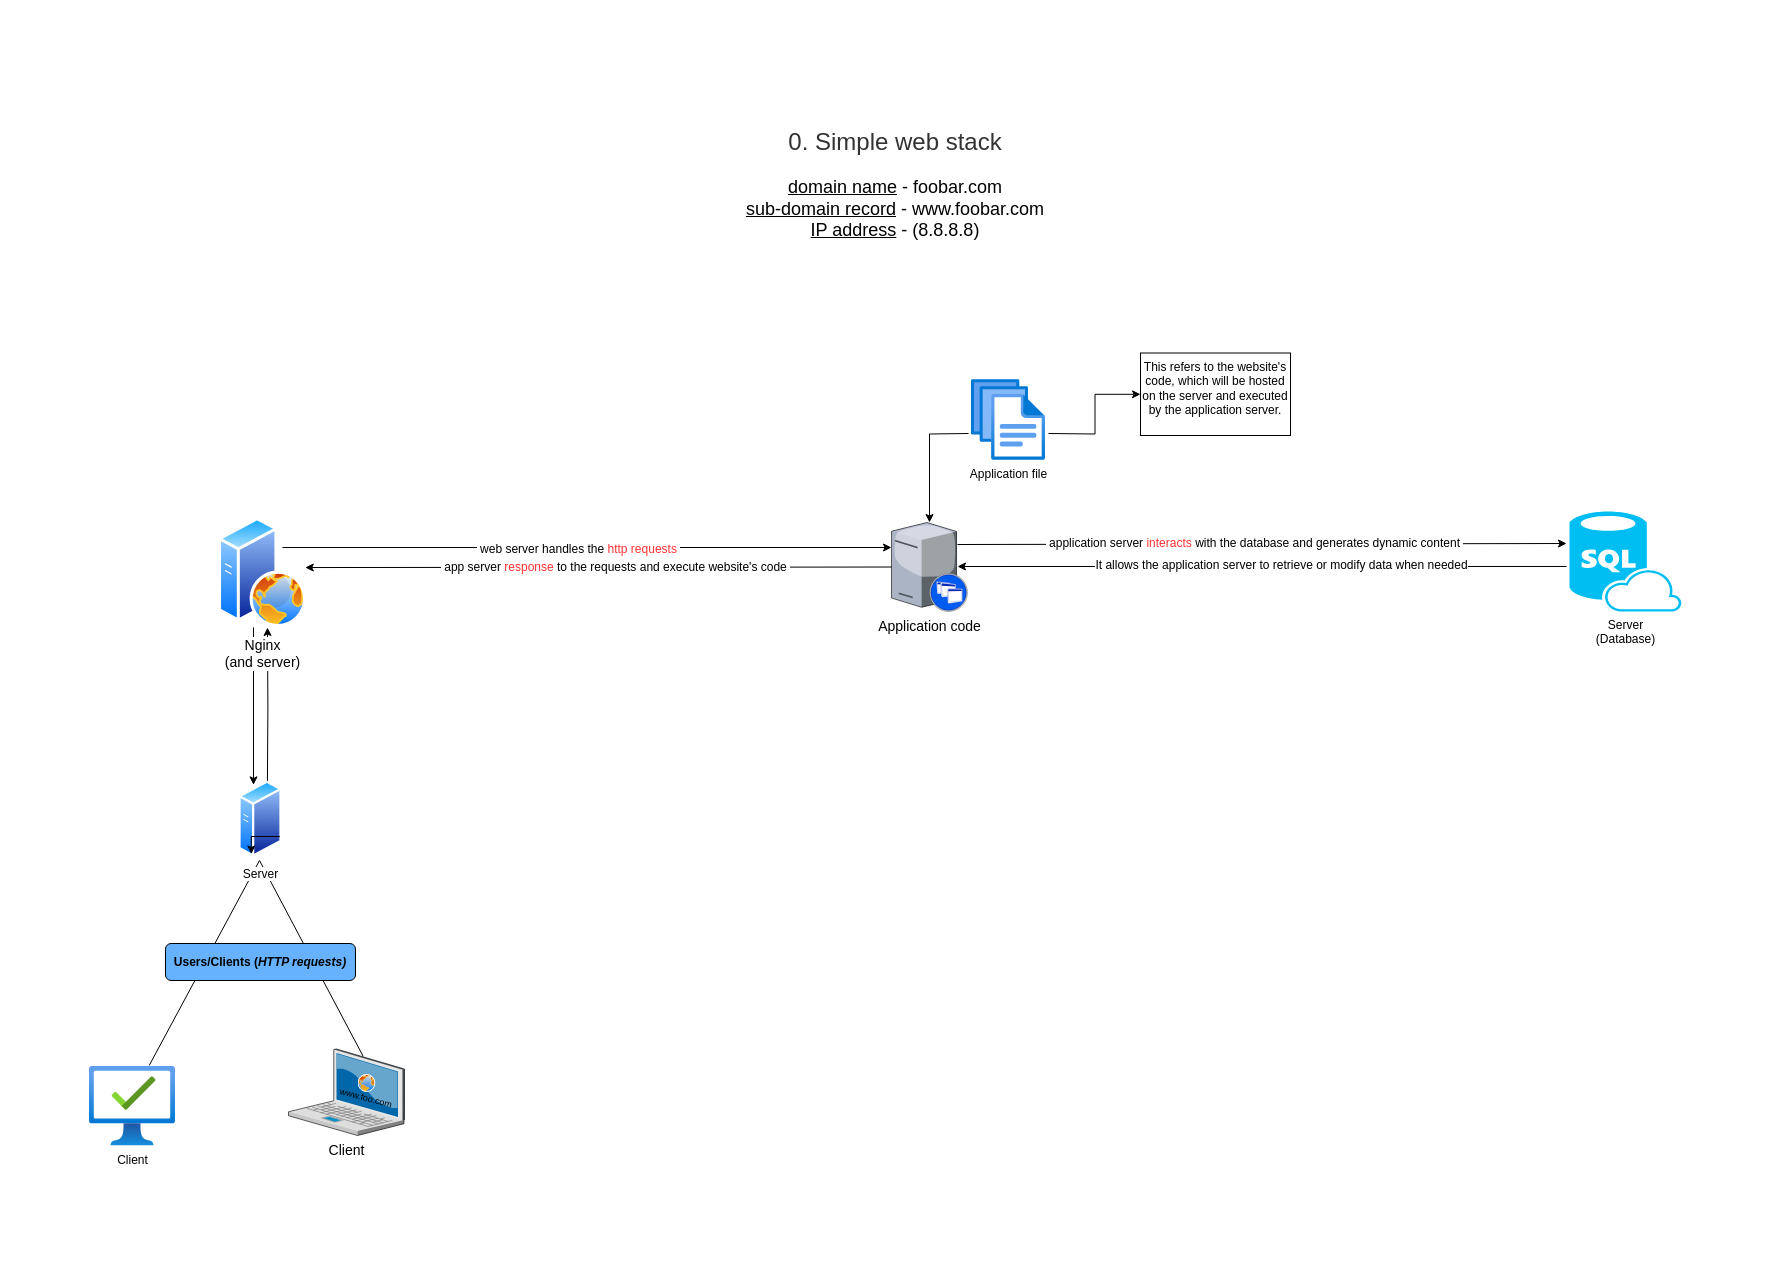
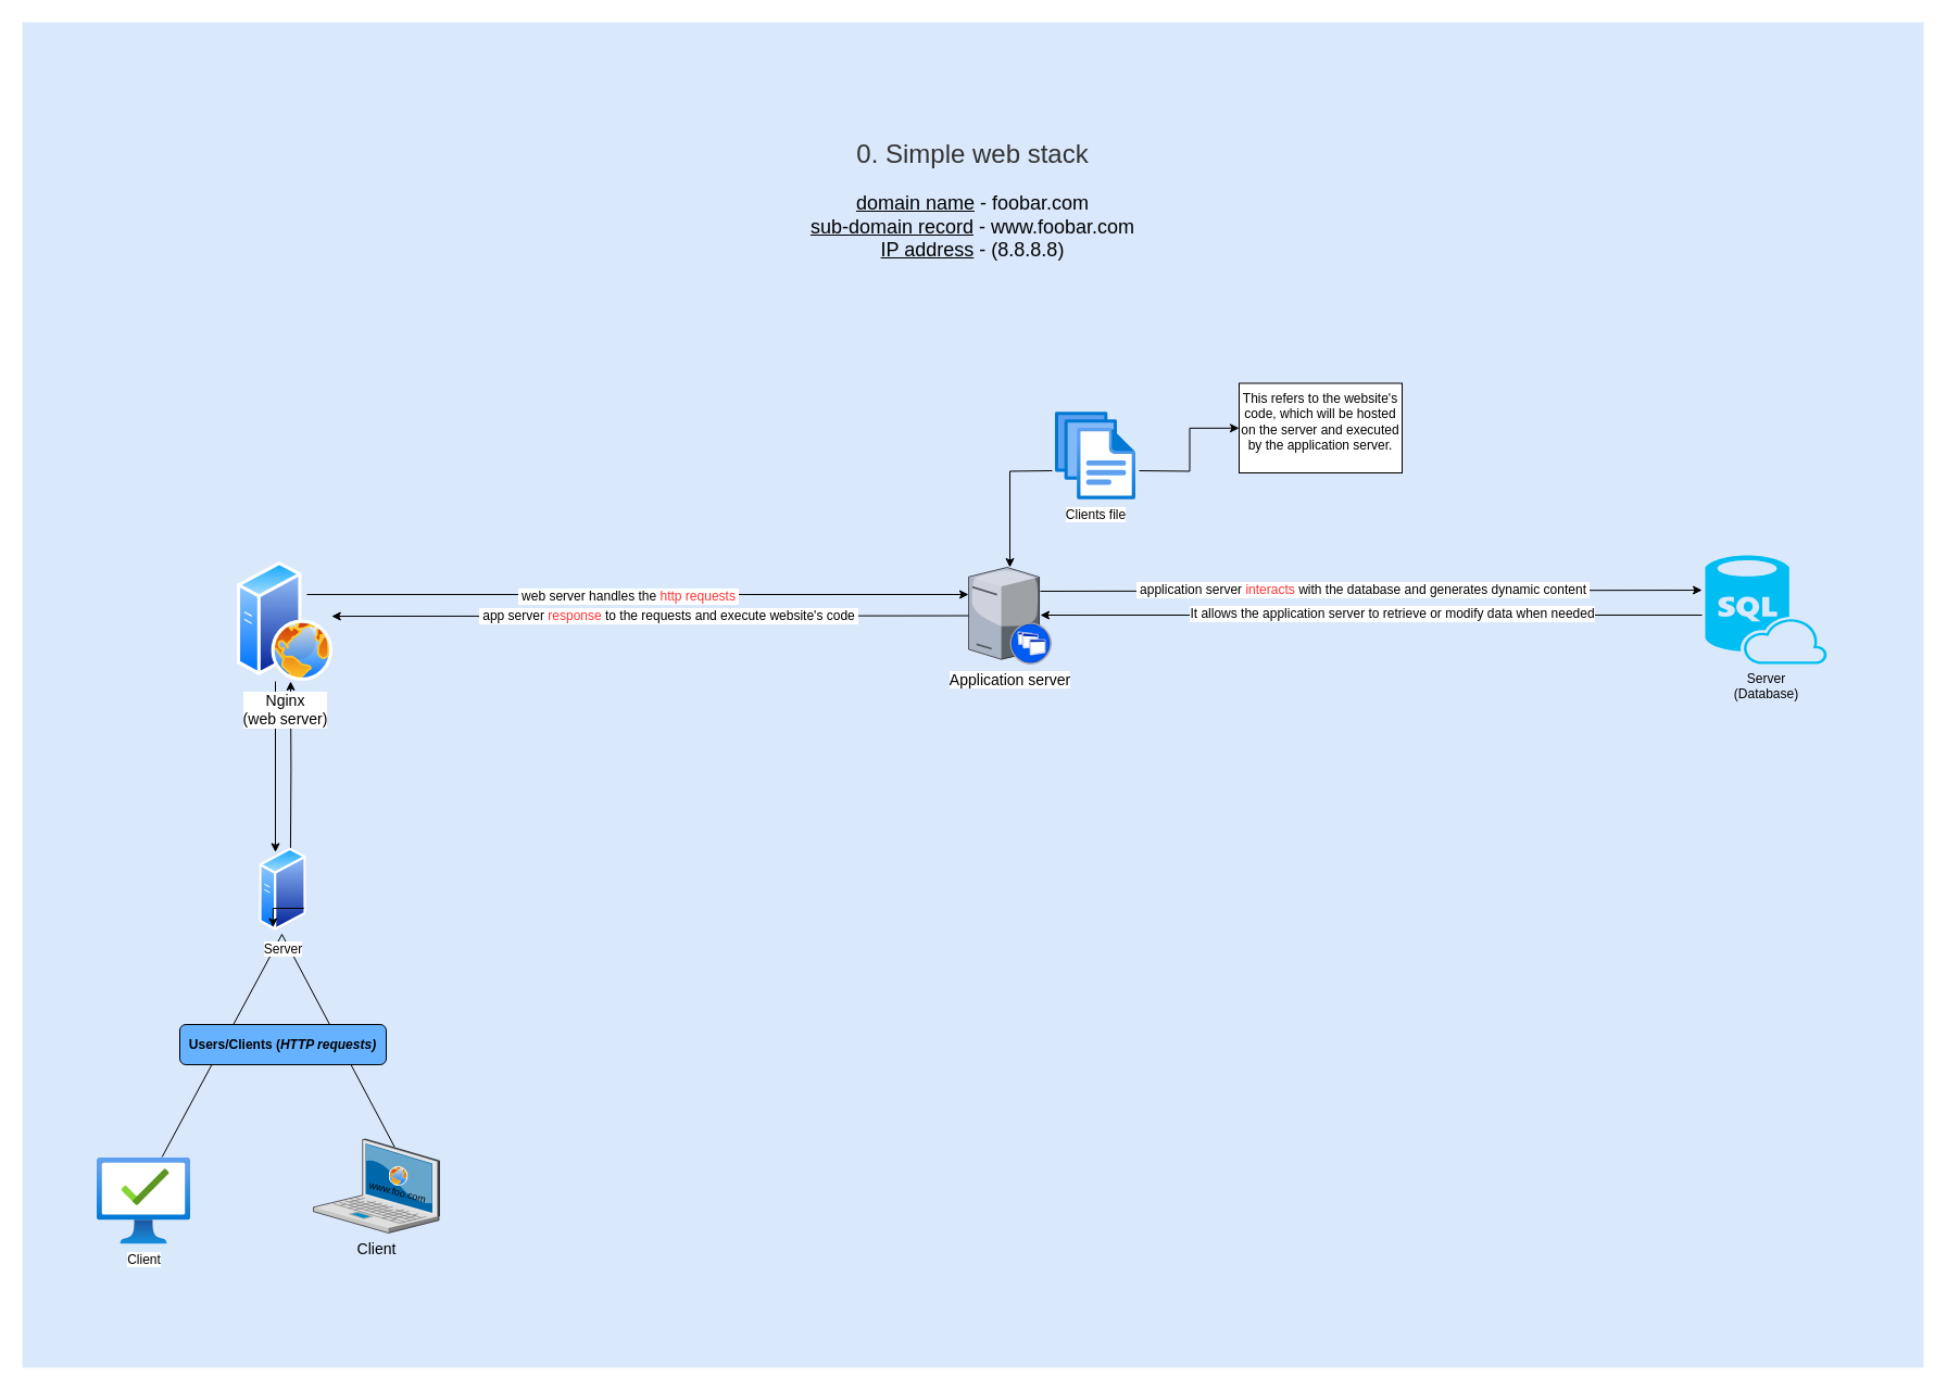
  <mxCell id="0" />
  <mxCell id="1" parent="0" />
  <mxCell id="2" value="" style="edgeStyle=orthogonalEdgeStyle;rounded=0;orthogonalLoop=1;jettySize=auto;html=1;" edge="1" parent="1"><mxGeometry relative="1" as="geometry"><mxPoint x="509" y="830" as="targetPoint" /></mxGeometry></mxCell>
  <mxCell id="3" value="Yes" style="edgeStyle=orthogonalEdgeStyle;rounded=0;html=1;jettySize=auto;orthogonalLoop=1;fontSize=11;endArrow=block;endFill=0;endSize=8;strokeWidth=1;shadow=0;labelBackgroundColor=none;" parent="1" edge="1"><mxGeometry y="10" relative="1" as="geometry"><mxPoint as="offset" /><mxPoint x="539" y="950" as="sourcePoint" /></mxGeometry></mxCell>
  <mxCell id="4" value="" style="edgeStyle=orthogonalEdgeStyle;rounded=0;orthogonalLoop=1;jettySize=auto;html=1;" edge="1" parent="1"><mxGeometry relative="1" as="geometry"><mxPoint x="489" y="1070" as="targetPoint" /></mxGeometry></mxCell>
  <mxCell id="5" value="" style="image;aspect=fixed;perimeter=ellipsePerimeter;html=1;align=center;shadow=0;dashed=0;spacingTop=3;image=img/lib/active_directory/web_server.svg;" vertex="1" parent="1"><mxGeometry x="639" y="240" width="48" height="60" as="geometry" /></mxCell>
  <mxCell id="6" value="client" style="verticalLabelPosition=bottom;sketch=0;aspect=fixed;html=1;verticalAlign=top;strokeColor=none;align=center;outlineConnect=0;shape=mxgraph.citrix.laptop_2;" vertex="1" parent="1"><mxGeometry x="389" y="310" width="106" height="79.04" as="geometry" /></mxCell>
  <mxCell id="7" value="" style="endArrow=classic;html=1;rounded=0;" edge="1" parent="1"><mxGeometry width="50" height="50" relative="1" as="geometry"><mxPoint x="659" y="240" as="sourcePoint" /><mxPoint x="659" y="170" as="targetPoint" /></mxGeometry></mxCell>
  <mxCell id="8" value="" style="endArrow=classic;html=1;rounded=0;" edge="1" parent="1"><mxGeometry width="50" height="50" relative="1" as="geometry"><mxPoint x="669" y="250" as="sourcePoint" /><mxPoint x="669" y="180" as="targetPoint" /></mxGeometry></mxCell>
  <mxCell id="9" value="" style="endArrow=classic;html=1;rounded=0;" edge="1" parent="1"><mxGeometry width="50" height="50" relative="1" as="geometry"><mxPoint x="749" y="150" as="sourcePoint" /><mxPoint x="749" y="80" as="targetPoint" /></mxGeometry></mxCell>
  <mxCell id="10" value="" style="endArrow=classic;html=1;rounded=0;" edge="1" parent="1"><mxGeometry width="50" height="50" relative="1" as="geometry"><mxPoint x="829" y="250" as="sourcePoint" /><mxPoint x="829" y="180" as="targetPoint" /></mxGeometry></mxCell>
- <mxCell id="11" value="&lt;h3 style=&quot;box-sizing: border-box; font-weight: 500; line-height: 1.1; color: rgb(51, 51, 51); margin-top: 0px; margin-bottom: 0px;&quot; class=&quot;panel-title&quot;&gt;&lt;br&gt;&lt;/h3&gt;&lt;div&gt;&lt;br&gt;&lt;/div&gt;&lt;div&gt;&lt;br&gt;&lt;/div&gt;&lt;div&gt;&lt;br&gt;&lt;/div&gt;&lt;div&gt;&lt;br&gt;&lt;/div&gt;&lt;div&gt;&lt;br&gt;&lt;/div&gt;&lt;h3 style=&quot;box-sizing: border-box; font-weight: 500; line-height: 1.1; color: rgb(51, 51, 51); margin-top: 0px; margin-bottom: 0px;&quot; class=&quot;panel-title&quot;&gt;&lt;font style=&quot;font-size: 24px;&quot;&gt;0. Simple web stack&lt;/font&gt;&lt;/h3&gt;&lt;div&gt;&lt;font style=&quot;font-size: 18px;&quot;&gt;&lt;br&gt;&lt;/font&gt;&lt;/div&gt;&lt;div&gt;&lt;font style=&quot;font-size: 18px;&quot;&gt;&lt;u&gt;domain name&lt;/u&gt; - foobar.com&lt;/font&gt;&lt;/div&gt;&lt;div&gt;&lt;font style=&quot;font-size: 18px;&quot;&gt;&lt;u&gt;sub-domain record&lt;/u&gt; - www.foobar.com&lt;/font&gt;&lt;/div&gt;&lt;div&gt;&lt;font style=&quot;font-size: 18px;&quot;&gt;&lt;u&gt;IP address&lt;/u&gt;&amp;nbsp;- (8.8.8.8&lt;font style=&quot;&quot;&gt;)&lt;/font&gt;&lt;/font&gt;&lt;/div&gt;" style="whiteSpace=wrap;html=1;fillColor=#ffffff;fontSize=14;strokeColor=none;verticalAlign=top;align=center;" vertex="1" parent="1"><mxGeometry x="20" y="20" width="1750" height="1239" as="geometry" /></mxCell>
+ <mxCell id="11" value="&lt;h3 style=&quot;box-sizing: border-box; font-weight: 500; line-height: 1.1; color: rgb(51, 51, 51); margin-top: 0px; margin-bottom: 0px;&quot; class=&quot;panel-title&quot;&gt;&lt;br&gt;&lt;/h3&gt;&lt;div&gt;&lt;br&gt;&lt;/div&gt;&lt;div&gt;&lt;br&gt;&lt;/div&gt;&lt;div&gt;&lt;br&gt;&lt;/div&gt;&lt;div&gt;&lt;br&gt;&lt;/div&gt;&lt;div&gt;&lt;br&gt;&lt;/div&gt;&lt;h3 style=&quot;box-sizing: border-box; font-weight: 500; line-height: 1.1; color: rgb(51, 51, 51); margin-top: 0px; margin-bottom: 0px;&quot; class=&quot;panel-title&quot;&gt;&lt;font style=&quot;font-size: 24px;&quot;&gt;0. Simple web stack&lt;/font&gt;&lt;/h3&gt;&lt;div&gt;&lt;font style=&quot;font-size: 18px;&quot;&gt;&lt;br&gt;&lt;/font&gt;&lt;/div&gt;&lt;div&gt;&lt;font style=&quot;font-size: 18px;&quot;&gt;&lt;u&gt;domain name&lt;/u&gt; - foobar.com&lt;/font&gt;&lt;/div&gt;&lt;div&gt;&lt;font style=&quot;font-size: 18px;&quot;&gt;&lt;u&gt;sub-domain record&lt;/u&gt; - www.foobar.com&lt;/font&gt;&lt;/div&gt;&lt;div&gt;&lt;font style=&quot;font-size: 18px;&quot;&gt;&lt;u&gt;IP address&lt;/u&gt;&amp;nbsp;- (8.8.8.8&lt;font style=&quot;&quot;&gt;)&lt;/font&gt;&lt;/font&gt;&lt;/div&gt;" style="whiteSpace=wrap;html=1;fillColor=#dae8fc;fontSize=14;strokeColor=none;verticalAlign=top;align=center;" vertex="1" parent="1"><mxGeometry x="20" y="20" width="1750" height="1239" as="geometry" /></mxCell>
  <mxCell id="12" style="edgeStyle=none;rounded=0;html=1;startSize=10;endSize=10;jettySize=auto;orthogonalLoop=1;fontSize=14;endArrow=none;endFill=0;strokeWidth=1;exitX=0.644;exitY=0.085;exitDx=0;exitDy=0;exitPerimeter=0;" edge="1" parent="1" source="13"><mxGeometry relative="1" as="geometry"><mxPoint x="259" y="860" as="targetPoint" /></mxGeometry></mxCell>
  <mxCell id="13" value="Client" style="verticalLabelPosition=bottom;aspect=fixed;html=1;verticalAlign=top;strokeColor=none;shape=mxgraph.citrix.laptop_2;fillColor=#66B2FF;gradientColor=#0066CC;fontSize=14;" vertex="1" parent="1"><mxGeometry x="288" y="1048.5" width="116" height="86.5" as="geometry" /></mxCell>
  <mxCell id="14" style="edgeStyle=none;rounded=0;html=1;startSize=10;endSize=10;jettySize=auto;orthogonalLoop=1;fontSize=14;endArrow=none;endFill=0;strokeWidth=1;exitX=0.693;exitY=0.286;exitDx=0;exitDy=0;exitPerimeter=0;" edge="1" parent="1"><mxGeometry relative="1" as="geometry"><mxPoint x="148.677" y="1065.028" as="sourcePoint" /><mxPoint x="259" y="860" as="targetPoint" /></mxGeometry></mxCell>
- <mxCell id="15" value="&lt;span style=&quot;background-color: rgb(255, 255, 255);&quot;&gt;Application code&lt;/span&gt;" style="verticalLabelPosition=bottom;aspect=fixed;html=1;verticalAlign=top;strokeColor=none;shape=mxgraph.citrix.xenapp_server;fillColor=#66B2FF;gradientColor=#0066CC;fontSize=14;" vertex="1" parent="1"><mxGeometry x="891" y="522" width="76" height="89" as="geometry" /></mxCell>
+ <mxCell id="15" value="&lt;span style=&quot;background-color: rgb(255, 255, 255);&quot;&gt;Application server&lt;/span&gt;" style="verticalLabelPosition=bottom;aspect=fixed;html=1;verticalAlign=top;strokeColor=none;shape=mxgraph.citrix.xenapp_server;fillColor=#66B2FF;gradientColor=#0066CC;fontSize=14;" vertex="1" parent="1"><mxGeometry x="891" y="522" width="76" height="89" as="geometry" /></mxCell>
  <mxCell id="16" value="&lt;b&gt;Users/Clients (&lt;i&gt;HTTP requests)&lt;/i&gt;&lt;br&gt;&lt;/b&gt;" style="rounded=1;whiteSpace=wrap;html=1;fillColor=#66b2ff;" vertex="1" parent="1"><mxGeometry x="165" y="943" width="190" height="37" as="geometry" /></mxCell>
  <mxCell id="17" value="&lt;font style=&quot;font-size: 9px;&quot;&gt;www.foo.com&lt;/font&gt;" style="text;html=1;strokeColor=none;fillColor=none;align=center;verticalAlign=middle;whiteSpace=wrap;rounded=0;rotation=15;" vertex="1" parent="1"><mxGeometry x="342" y="1089" width="48.37" height="16.55" as="geometry" /></mxCell>
  <mxCell id="18" value="" style="image;aspect=fixed;perimeter=ellipsePerimeter;html=1;align=center;shadow=0;dashed=0;spacingTop=3;image=img/lib/active_directory/internet_globe.svg;" vertex="1" parent="1"><mxGeometry x="357.5" y="1074" width="18" height="18" as="geometry" /></mxCell>
  <mxCell id="19" value="" style="endArrow=classic;html=1;rounded=0;exitX=0.727;exitY=0.273;exitDx=0;exitDy=0;exitPerimeter=0;entryX=0;entryY=0.281;entryDx=0;entryDy=0;entryPerimeter=0;strokeWidth=1;" edge="1" parent="1" source="33" target="15"><mxGeometry width="50" height="50" relative="1" as="geometry"><mxPoint x="382" y="611" as="sourcePoint" /><mxPoint x="432" y="561" as="targetPoint" /></mxGeometry></mxCell>
  <mxCell id="20" value="&lt;font style=&quot;font-size: 12px;&quot;&gt;&amp;nbsp;web server handles the&amp;nbsp;&lt;font style=&quot;&quot; color=&quot;#ff3333&quot;&gt;http requests&lt;/font&gt;&amp;nbsp;&lt;/font&gt;" style="edgeLabel;html=1;align=center;verticalAlign=middle;resizable=0;points=[];" vertex="1" connectable="0" parent="19"><mxGeometry x="-0.216" y="-1" relative="1" as="geometry"><mxPoint x="57" as="offset" /></mxGeometry></mxCell>
  <mxCell id="21" value="" style="endArrow=classic;html=1;rounded=0;entryX=0.986;entryY=0.455;entryDx=0;entryDy=0;entryPerimeter=0;strokeWidth=1;" edge="1" parent="1" source="15" target="33"><mxGeometry width="50" height="50" relative="1" as="geometry"><mxPoint x="522" y="567" as="sourcePoint" /><mxPoint x="282" y="567" as="targetPoint" /></mxGeometry></mxCell>
  <mxCell id="22" value="&lt;font style=&quot;font-size: 12px;&quot;&gt;&amp;nbsp;app server&amp;nbsp;&lt;font style=&quot;&quot; color=&quot;#ff3333&quot;&gt;response&amp;nbsp;&lt;/font&gt;to the requests and execute website's code&amp;nbsp;&lt;/font&gt;" style="edgeLabel;html=1;align=center;verticalAlign=middle;resizable=0;points=[];" vertex="1" connectable="0" parent="21"><mxGeometry x="-0.054" relative="1" as="geometry"><mxPoint as="offset" /></mxGeometry></mxCell>
  <mxCell id="23" value="" style="edgeStyle=orthogonalEdgeStyle;rounded=0;orthogonalLoop=1;jettySize=auto;html=1;" edge="1" parent="1" target="15"><mxGeometry relative="1" as="geometry"><mxPoint x="968" y="433" as="sourcePoint" /></mxGeometry></mxCell>
  <mxCell id="24" value="" style="edgeStyle=orthogonalEdgeStyle;rounded=0;orthogonalLoop=1;jettySize=auto;html=1;" edge="1" parent="1" target="25"><mxGeometry relative="1" as="geometry"><mxPoint x="1048" y="433" as="sourcePoint" /></mxGeometry></mxCell>
  <mxCell id="25" value="This refers to the website's code, which will be hosted on the server and executed by the application server." style="whiteSpace=wrap;html=1;verticalAlign=top;labelBackgroundColor=default;" vertex="1" parent="1"><mxGeometry x="1140" y="352.5" width="150" height="82.5" as="geometry" /></mxCell>
  <mxCell id="26" value="" style="endArrow=classic;html=1;rounded=0;exitX=0.727;exitY=0.273;exitDx=0;exitDy=0;exitPerimeter=0;entryX=0.138;entryY=0.244;entryDx=0;entryDy=0;entryPerimeter=0;strokeWidth=1;" edge="1" parent="1"><mxGeometry width="50" height="50" relative="1" as="geometry"><mxPoint x="957" y="544" as="sourcePoint" /><mxPoint x="1566.04" y="543.02" as="targetPoint" /></mxGeometry></mxCell>
  <mxCell id="27" value="&lt;font style=&quot;font-size: 12px;&quot;&gt;&lt;font style=&quot;&quot; color=&quot;#ff3333&quot;&gt;&amp;nbsp;&lt;/font&gt;application server&amp;nbsp;&lt;font style=&quot;&quot; color=&quot;#ff3333&quot;&gt;interacts&lt;/font&gt; with the database and generates dynamic content&amp;nbsp;&lt;/font&gt;" style="edgeLabel;html=1;align=center;verticalAlign=middle;resizable=0;points=[];" vertex="1" connectable="0" parent="26"><mxGeometry x="-0.216" y="-1" relative="1" as="geometry"><mxPoint x="57" y="-2" as="offset" /></mxGeometry></mxCell>
  <mxCell id="28" value="" style="endArrow=classic;html=1;rounded=0;exitX=0.138;exitY=0.531;exitDx=0;exitDy=0;exitPerimeter=0;entryX=0;entryY=0.281;entryDx=0;entryDy=0;entryPerimeter=0;strokeWidth=1;" edge="1" parent="1"><mxGeometry width="50" height="50" relative="1" as="geometry"><mxPoint x="1566.04" y="565.98" as="sourcePoint" /><mxPoint x="957" y="566" as="targetPoint" /></mxGeometry></mxCell>
  <mxCell id="29" value="&lt;font style=&quot;font-size: 12px;&quot;&gt;It allows the application server to retrieve or modify data when needed&lt;/font&gt;" style="edgeLabel;html=1;align=center;verticalAlign=middle;resizable=0;points=[];" vertex="1" connectable="0" parent="28"><mxGeometry x="-0.216" y="-1" relative="1" as="geometry"><mxPoint x="-47" as="offset" /></mxGeometry></mxCell>
  <mxCell id="30" style="edgeStyle=orthogonalEdgeStyle;rounded=0;orthogonalLoop=1;jettySize=auto;html=1;exitX=0.5;exitY=1;exitDx=0;exitDy=0;" edge="1" parent="1"><mxGeometry relative="1" as="geometry"><mxPoint x="1008" y="473" as="sourcePoint" /><mxPoint x="1008" y="473" as="targetPoint" /></mxGeometry></mxCell>
  <mxCell id="31" style="edgeStyle=orthogonalEdgeStyle;rounded=0;orthogonalLoop=1;jettySize=auto;html=1;exitX=0.561;exitY=0.014;exitDx=0;exitDy=0;entryX=0.5;entryY=1;entryDx=0;entryDy=0;exitPerimeter=0;" edge="1" parent="1"><mxGeometry relative="1" as="geometry"><mxPoint x="266.88" y="787.12" as="sourcePoint" /><mxPoint x="267" y="627" as="targetPoint" /><Array as="points" /></mxGeometry></mxCell>
  <mxCell id="32" style="edgeStyle=orthogonalEdgeStyle;rounded=0;orthogonalLoop=1;jettySize=auto;html=1;exitX=0.5;exitY=0;exitDx=0;exitDy=0;entryX=0.4;entryY=-0.008;entryDx=0;entryDy=0;entryPerimeter=0;" edge="1" parent="1"><mxGeometry relative="1" as="geometry"><mxPoint x="253" y="627" as="sourcePoint" /><mxPoint x="253" y="784.36" as="targetPoint" /><Array as="points" /></mxGeometry></mxCell>
- <mxCell id="33" value="&lt;font style=&quot;font-size: 14px;&quot;&gt;Nginx&lt;br&gt;(and server)&lt;/font&gt;" style="image;aspect=fixed;perimeter=ellipsePerimeter;html=1;align=center;shadow=0;dashed=0;spacingTop=3;image=img/lib/active_directory/web_server.svg;" vertex="1" parent="1"><mxGeometry x="218" y="517" width="88" height="110" as="geometry" /></mxCell>
+ <mxCell id="33" value="&lt;font style=&quot;font-size: 14px;&quot;&gt;Nginx&lt;br&gt;(web server)&lt;/font&gt;" style="image;aspect=fixed;perimeter=ellipsePerimeter;html=1;align=center;shadow=0;dashed=0;spacingTop=3;image=img/lib/active_directory/web_server.svg;" vertex="1" parent="1"><mxGeometry x="218" y="517" width="88" height="110" as="geometry" /></mxCell>
  <mxCell id="34" value="Client&lt;br&gt;" style="image;aspect=fixed;html=1;points=[];align=center;fontSize=12;image=img/lib/azure2/management_governance/Managed_Desktop.svg;" vertex="1" parent="1"><mxGeometry x="89" y="1065.68" width="86" height="79.93" as="geometry" /></mxCell>
  <mxCell id="35" value="Server&lt;br&gt;" style="image;aspect=fixed;perimeter=ellipsePerimeter;html=1;align=center;shadow=0;dashed=0;spacingTop=3;image=img/lib/active_directory/generic_server.svg;" vertex="1" parent="1"><mxGeometry x="238.4" y="780" width="43.2" height="77.14" as="geometry" /></mxCell>
  <mxCell id="36" style="edgeStyle=orthogonalEdgeStyle;rounded=0;orthogonalLoop=1;jettySize=auto;html=1;exitX=1;exitY=0.75;exitDx=0;exitDy=0;entryX=0.25;entryY=1;entryDx=0;entryDy=0;" edge="1" parent="1" source="35" target="35"><mxGeometry relative="1" as="geometry" /></mxCell>
- <mxCell id="37" value="Application file" style="image;aspect=fixed;html=1;points=[];align=center;fontSize=12;image=img/lib/azure2/general/Files.svg;" vertex="1" parent="1"><mxGeometry x="971" y="379.06" width="74" height="80.94" as="geometry" /></mxCell>
+ <mxCell id="37" value="Clients file" style="image;aspect=fixed;html=1;points=[];align=center;fontSize=12;image=img/lib/azure2/general/Files.svg;" vertex="1" parent="1"><mxGeometry x="971" y="379.06" width="74" height="80.94" as="geometry" /></mxCell>
  <mxCell id="38" value="Server&lt;br&gt;(Database)" style="verticalLabelPosition=bottom;html=1;verticalAlign=top;align=center;strokeColor=none;fillColor=#00BEF2;shape=mxgraph.azure.sql_database_sql_azure;" vertex="1" parent="1"><mxGeometry x="1569" y="511" width="112" height="100" as="geometry" /></mxCell>
